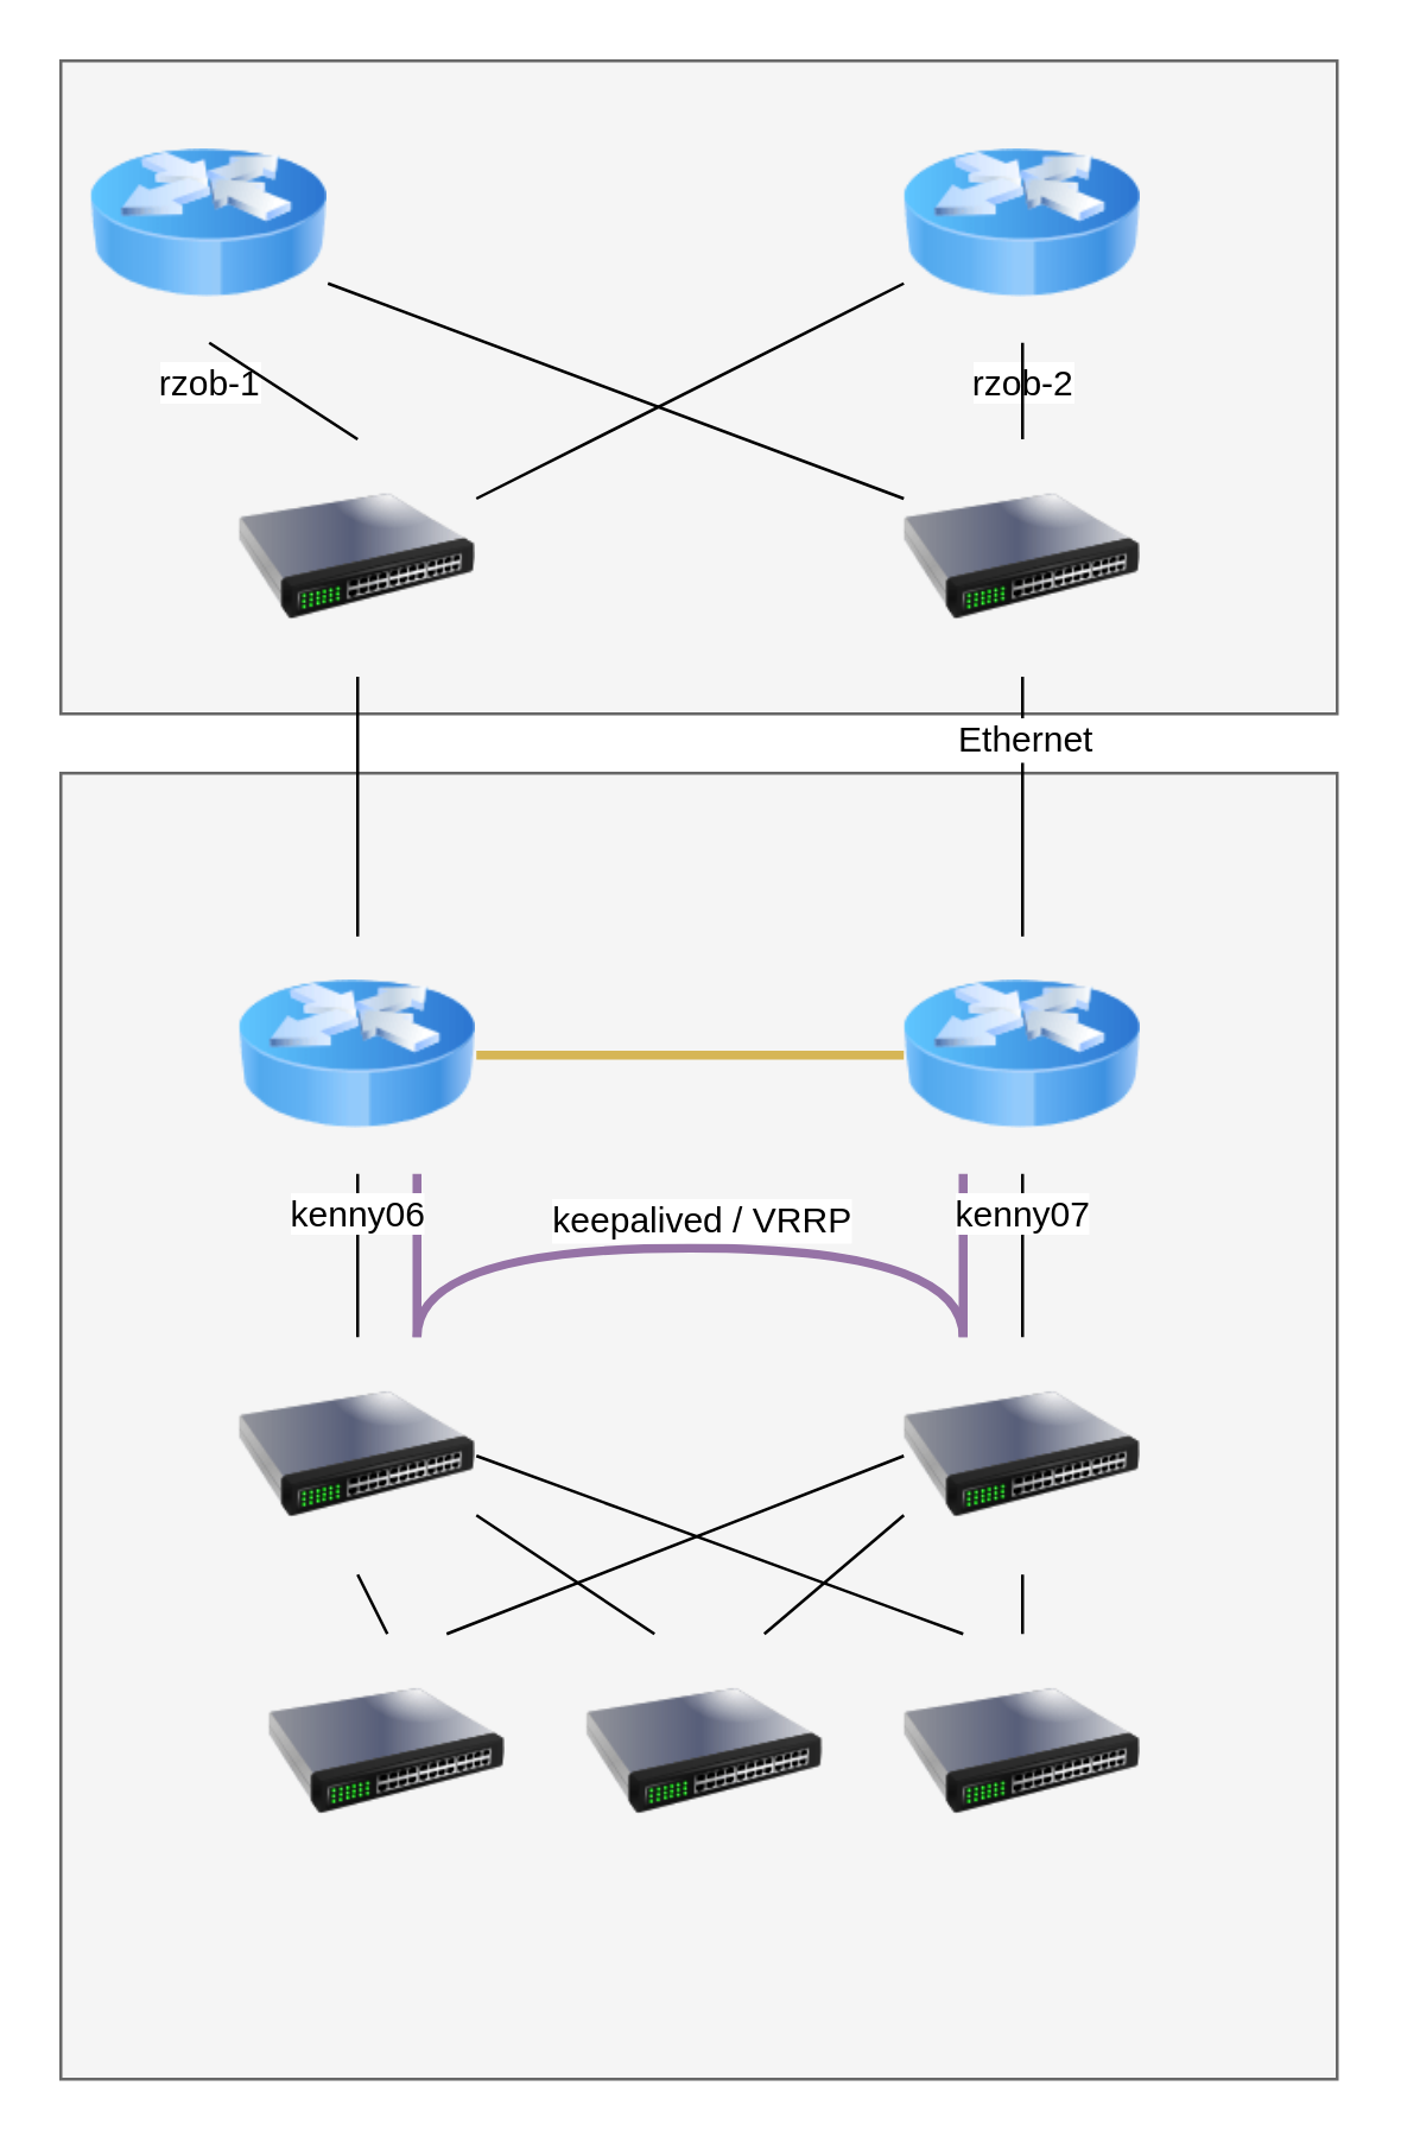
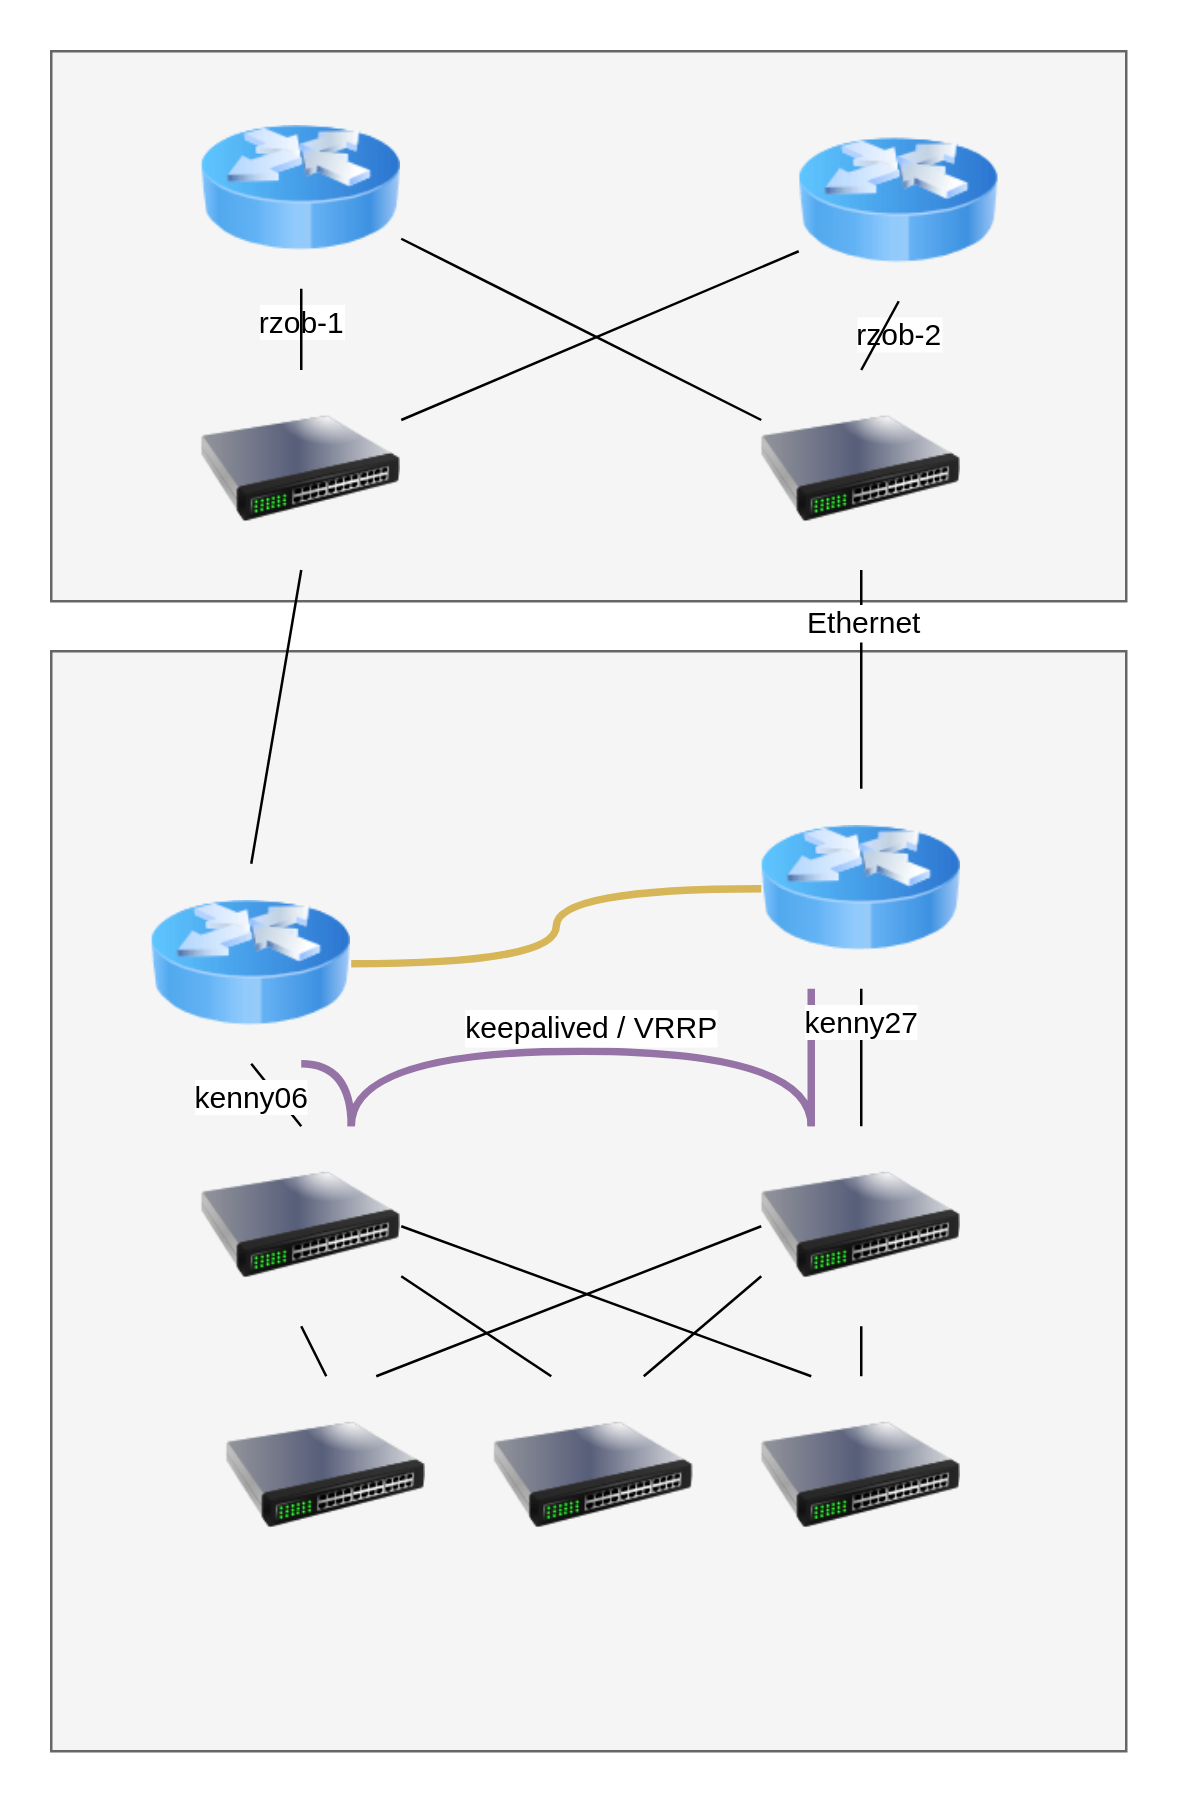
  <mxCell id="0" />
  <mxCell id="1" parent="0" />
  <mxCell id="2" value="" style="group;fillColor=#f5f5f5;strokeColor=#666666;fontColor=#333333;" parent="1" vertex="1" connectable="0"><mxGeometry x="20" y="260" width="430" height="440" as="geometry" /></mxCell>
  <mxCell id="3" value="" style="group;fillColor=#f5f5f5;strokeColor=#666666;fontColor=#333333;" parent="1" vertex="1" connectable="0"><mxGeometry x="20" y="20" width="430" height="220" as="geometry" /></mxCell>
- <mxCell id="4" value="rzob-1" style="image;html=1;labelBackgroundColor=#ffffff;image=img/lib/clip_art/networking/Router_Icon_128x128.png" parent="1" vertex="1"><mxGeometry x="30" y="35" width="80" height="80" as="geometry" /></mxCell>
- <mxCell id="5" value="rzob-2" style="image;html=1;labelBackgroundColor=#ffffff;image=img/lib/clip_art/networking/Router_Icon_128x128.png" parent="1" vertex="1"><mxGeometry x="304" y="35" width="80" height="80" as="geometry" /></mxCell>
+ <mxCell id="4" value="rzob-1" style="image;html=1;labelBackgroundColor=#ffffff;image=img/lib/clip_art/networking/Router_Icon_128x128.png" parent="1" vertex="1"><mxGeometry x="80" y="35" width="80" height="80" as="geometry" /></mxCell>
+ <mxCell id="5" value="rzob-2" style="image;html=1;labelBackgroundColor=#ffffff;image=img/lib/clip_art/networking/Router_Icon_128x128.png" parent="1" vertex="1"><mxGeometry x="319" y="40" width="80" height="80" as="geometry" /></mxCell>
  <mxCell id="6" style="edgeStyle=none;rounded=0;orthogonalLoop=1;jettySize=auto;html=1;exitX=0.5;exitY=0;exitDx=0;exitDy=0;entryX=0.5;entryY=1;entryDx=0;entryDy=0;endArrow=none;endFill=0;" parent="1" source="11" target="21" edge="1"><mxGeometry relative="1" as="geometry" /></mxCell>
  <mxCell id="7" value="Ethernet" style="text;html=1;resizable=0;points=[];align=center;verticalAlign=middle;labelBackgroundColor=#ffffff;" parent="6" vertex="1" connectable="0"><mxGeometry x="0.54" relative="1" as="geometry"><mxPoint as="offset" /></mxGeometry></mxCell>
  <mxCell id="8" style="edgeStyle=none;rounded=0;orthogonalLoop=1;jettySize=auto;html=1;exitX=0.5;exitY=1;exitDx=0;exitDy=0;entryX=0.5;entryY=0;entryDx=0;entryDy=0;endArrow=none;endFill=0;" parent="1" source="11" target="30" edge="1"><mxGeometry relative="1" as="geometry" /></mxCell>
  <mxCell id="9" style="edgeStyle=orthogonalEdgeStyle;curved=1;rounded=0;orthogonalLoop=1;jettySize=auto;html=1;exitX=0;exitY=0.5;exitDx=0;exitDy=0;endArrow=none;endFill=0;fillColor=#fff2cc;strokeColor=#d6b656;strokeWidth=3;" parent="1" source="11" target="15" edge="1"><mxGeometry relative="1" as="geometry" /></mxCell>
  <mxCell id="10" style="edgeStyle=orthogonalEdgeStyle;curved=1;rounded=0;orthogonalLoop=1;jettySize=auto;html=1;exitX=0.25;exitY=1;exitDx=0;exitDy=0;endArrow=none;endFill=0;strokeWidth=3;fillColor=#e1d5e7;strokeColor=#9673a6;" parent="1" source="11" edge="1"><mxGeometry relative="1" as="geometry"><mxPoint x="324" y="450" as="targetPoint" /></mxGeometry></mxCell>
- <mxCell id="11" value="kenny07" style="image;html=1;labelBackgroundColor=#ffffff;image=img/lib/clip_art/networking/Router_Icon_128x128.png" parent="1" vertex="1"><mxGeometry x="304" y="315" width="80" height="80" as="geometry" /></mxCell>
+ <mxCell id="11" value="kenny27" style="image;html=1;labelBackgroundColor=#ffffff;image=img/lib/clip_art/networking/Router_Icon_128x128.png" parent="1" vertex="1"><mxGeometry x="304" y="315" width="80" height="80" as="geometry" /></mxCell>
  <mxCell id="12" style="edgeStyle=none;rounded=0;orthogonalLoop=1;jettySize=auto;html=1;exitX=0.5;exitY=0;exitDx=0;exitDy=0;entryX=0.5;entryY=1;entryDx=0;entryDy=0;endArrow=none;endFill=0;" parent="1" source="15" target="18" edge="1"><mxGeometry relative="1" as="geometry" /></mxCell>
  <mxCell id="13" style="edgeStyle=none;rounded=0;orthogonalLoop=1;jettySize=auto;html=1;exitX=0.5;exitY=1;exitDx=0;exitDy=0;entryX=0.5;entryY=0;entryDx=0;entryDy=0;endArrow=none;endFill=0;" parent="1" source="15" target="27" edge="1"><mxGeometry relative="1" as="geometry" /></mxCell>
  <mxCell id="14" style="edgeStyle=orthogonalEdgeStyle;curved=1;rounded=0;orthogonalLoop=1;jettySize=auto;html=1;exitX=0.75;exitY=1;exitDx=0;exitDy=0;endArrow=none;endFill=0;strokeWidth=3;entryX=0.75;entryY=0;entryDx=0;entryDy=0;fillColor=#e1d5e7;strokeColor=#9673a6;" parent="1" source="15" target="27" edge="1"><mxGeometry relative="1" as="geometry"><mxPoint x="140" y="440" as="targetPoint" /></mxGeometry></mxCell>
- <mxCell id="15" value="kenny06" style="image;html=1;labelBackgroundColor=#ffffff;image=img/lib/clip_art/networking/Router_Icon_128x128.png" parent="1" vertex="1"><mxGeometry x="80" y="315" width="80" height="80" as="geometry" /></mxCell>
+ <mxCell id="15" value="kenny06" style="image;html=1;labelBackgroundColor=#ffffff;image=img/lib/clip_art/networking/Router_Icon_128x128.png" parent="1" vertex="1"><mxGeometry x="60" y="345" width="80" height="80" as="geometry" /></mxCell>
  <mxCell id="16" style="edgeStyle=none;rounded=0;orthogonalLoop=1;jettySize=auto;html=1;exitX=0.5;exitY=0;exitDx=0;exitDy=0;entryX=0.5;entryY=1;entryDx=0;entryDy=0;endArrow=none;endFill=0;" parent="1" source="18" target="4" edge="1"><mxGeometry relative="1" as="geometry" /></mxCell>
  <mxCell id="17" style="edgeStyle=none;rounded=0;orthogonalLoop=1;jettySize=auto;html=1;exitX=1;exitY=0.25;exitDx=0;exitDy=0;entryX=0;entryY=0.75;entryDx=0;entryDy=0;endArrow=none;endFill=0;" parent="1" source="18" target="5" edge="1"><mxGeometry relative="1" as="geometry" /></mxCell>
  <mxCell id="18" value="" style="image;html=1;labelBackgroundColor=#ffffff;image=img/lib/clip_art/networking/Switch_128x128.png" parent="1" vertex="1"><mxGeometry x="80" y="147.5" width="80" height="80" as="geometry" /></mxCell>
  <mxCell id="19" style="edgeStyle=none;rounded=0;orthogonalLoop=1;jettySize=auto;html=1;exitX=0;exitY=0.25;exitDx=0;exitDy=0;entryX=1;entryY=0.75;entryDx=0;entryDy=0;endArrow=none;endFill=0;" parent="1" source="21" target="4" edge="1"><mxGeometry relative="1" as="geometry" /></mxCell>
  <mxCell id="20" style="edgeStyle=none;rounded=0;orthogonalLoop=1;jettySize=auto;html=1;exitX=0.5;exitY=0;exitDx=0;exitDy=0;entryX=0.5;entryY=1;entryDx=0;entryDy=0;endArrow=none;endFill=0;" parent="1" source="21" target="5" edge="1"><mxGeometry relative="1" as="geometry" /></mxCell>
  <mxCell id="21" value="" style="image;html=1;labelBackgroundColor=#ffffff;image=img/lib/clip_art/networking/Switch_128x128.png" parent="1" vertex="1"><mxGeometry x="304" y="147.5" width="80" height="80" as="geometry" /></mxCell>
  <mxCell id="22" style="edgeStyle=none;rounded=0;orthogonalLoop=1;jettySize=auto;html=1;exitX=0.5;exitY=1;exitDx=0;exitDy=0;entryX=0.5;entryY=0;entryDx=0;entryDy=0;endArrow=none;endFill=0;" parent="1" source="27" target="31" edge="1"><mxGeometry relative="1" as="geometry" /></mxCell>
  <mxCell id="23" style="edgeStyle=none;rounded=0;orthogonalLoop=1;jettySize=auto;html=1;exitX=1;exitY=0.75;exitDx=0;exitDy=0;endArrow=none;endFill=0;" parent="1" source="27" edge="1"><mxGeometry relative="1" as="geometry"><mxPoint x="220" y="550" as="targetPoint" /></mxGeometry></mxCell>
  <mxCell id="24" style="edgeStyle=none;rounded=0;orthogonalLoop=1;jettySize=auto;html=1;exitX=1;exitY=0.5;exitDx=0;exitDy=0;entryX=0.25;entryY=0;entryDx=0;entryDy=0;endArrow=none;endFill=0;" parent="1" source="27" target="34" edge="1"><mxGeometry relative="1" as="geometry" /></mxCell>
  <mxCell id="25" style="edgeStyle=orthogonalEdgeStyle;curved=1;rounded=0;orthogonalLoop=1;jettySize=auto;html=1;exitX=0.75;exitY=0;exitDx=0;exitDy=0;entryX=0.25;entryY=0;entryDx=0;entryDy=0;endArrow=none;endFill=0;strokeWidth=3;fillColor=#e1d5e7;strokeColor=#9673a6;" parent="1" source="27" target="30" edge="1"><mxGeometry relative="1" as="geometry"><Array as="points"><mxPoint x="140" y="420" /><mxPoint x="324" y="420" /></Array></mxGeometry></mxCell>
  <mxCell id="26" value="keepalived / VRRP" style="text;html=1;resizable=0;points=[];align=center;verticalAlign=middle;labelBackgroundColor=#ffffff;" parent="25" vertex="1" connectable="0"><mxGeometry x="-0.156" relative="1" as="geometry"><mxPoint x="22" y="-10" as="offset" /></mxGeometry></mxCell>
  <mxCell id="27" value="" style="image;html=1;labelBackgroundColor=#ffffff;image=img/lib/clip_art/networking/Switch_128x128.png" parent="1" vertex="1"><mxGeometry x="80" y="450" width="80" height="80" as="geometry" /></mxCell>
  <mxCell id="28" style="edgeStyle=none;rounded=0;orthogonalLoop=1;jettySize=auto;html=1;exitX=0;exitY=0.75;exitDx=0;exitDy=0;entryX=0.75;entryY=0;entryDx=0;entryDy=0;endArrow=none;endFill=0;" parent="1" source="30" target="32" edge="1"><mxGeometry relative="1" as="geometry" /></mxCell>
  <mxCell id="29" style="edgeStyle=none;rounded=0;orthogonalLoop=1;jettySize=auto;html=1;exitX=0;exitY=0.5;exitDx=0;exitDy=0;entryX=0.75;entryY=0;entryDx=0;entryDy=0;endArrow=none;endFill=0;" parent="1" source="30" target="31" edge="1"><mxGeometry relative="1" as="geometry" /></mxCell>
  <mxCell id="30" value="" style="image;html=1;labelBackgroundColor=#ffffff;image=img/lib/clip_art/networking/Switch_128x128.png" parent="1" vertex="1"><mxGeometry x="304" y="450" width="80" height="80" as="geometry" /></mxCell>
  <mxCell id="31" value="" style="image;html=1;labelBackgroundColor=#ffffff;image=img/lib/clip_art/networking/Switch_128x128.png" parent="1" vertex="1"><mxGeometry x="90" y="550" width="80" height="80" as="geometry" /></mxCell>
  <mxCell id="32" value="" style="image;html=1;labelBackgroundColor=#ffffff;image=img/lib/clip_art/networking/Switch_128x128.png" parent="1" vertex="1"><mxGeometry x="197" y="550" width="80" height="80" as="geometry" /></mxCell>
  <mxCell id="33" style="edgeStyle=none;rounded=0;orthogonalLoop=1;jettySize=auto;html=1;exitX=0.5;exitY=0;exitDx=0;exitDy=0;entryX=0.5;entryY=1;entryDx=0;entryDy=0;endArrow=none;endFill=0;" parent="1" source="34" target="30" edge="1"><mxGeometry relative="1" as="geometry" /></mxCell>
  <mxCell id="34" value="" style="image;html=1;labelBackgroundColor=#ffffff;image=img/lib/clip_art/networking/Switch_128x128.png" parent="1" vertex="1"><mxGeometry x="304" y="550" width="80" height="80" as="geometry" /></mxCell>
